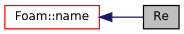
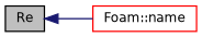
  digraph {
    rankdir=LR
    node [fontname=Helvetica fontsize=10 shape=record]
    n1 [color=black fillcolor=grey75 fontcolor=black height=0.2 label=Re style=filled width=0.4]
    n2 [color=red height=0.2 label="Foam::name" width=0.4]
-   n2 -> n1 [color=midnightblue dir=back fontname=Helvetica fontsize=10 labelfontname=Helvetica labelfontsize=10 style=solid]
+   n1 -> n2 [color=midnightblue dir=back fontname=Helvetica fontsize=10 labelfontname=Helvetica labelfontsize=10 style=solid]
  }
